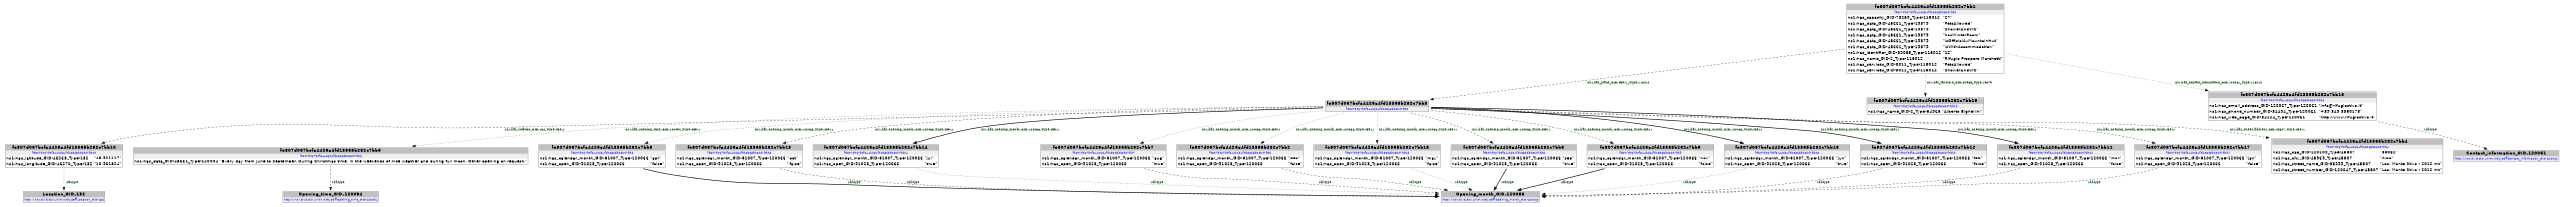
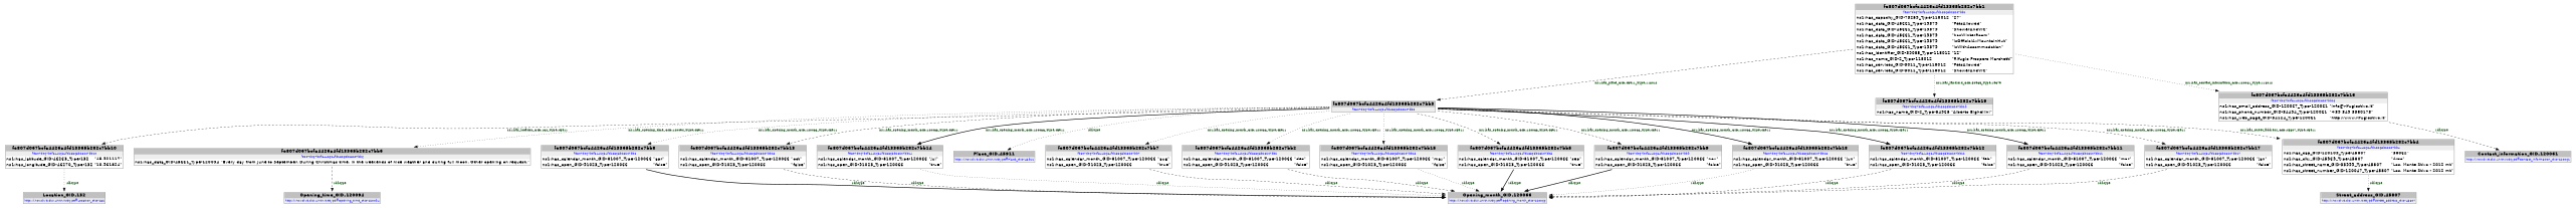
  digraph {
    node [color=black fontname="DejaVu Sans" shape=none]
    edge [color=BLACK style=dashed]
    n1 [label=< <table color='#666666' cellborder='0' cellspacing='0' border='1'><tr><td colspan='2' bgcolor='grey'><B>fe807d067bcfa4426a4fd13365b282c7bb3</B></td></tr><tr><td href='fe807d067bcfa4426a4fd13365b282c7bb3' bgcolor='#eeeeee' colspan='2'><font point-size='10' color='#6666ff'>fe807d067bcfa4426a4fd13365b282c7bb3</font></td></tr></table> >]
    n2 [label=< <table color='#666666' cellborder='0' cellspacing='0' border='1'><tr><td colspan='2' bgcolor='grey'><B>fe807d067bcfa4426a4fd13365b282c7bb12</B></td></tr><tr><td href='fe807d067bcfa4426a4fd13365b282c7bb12' bgcolor='#eeeeee' colspan='2'><font point-size='10' color='#6666ff'>fe807d067bcfa4426a4fd13365b282c7bb12</font></td></tr><tr><td align='left'>ns1:has_calendar_month_GID-81007_Type-120066</td><td align='left'>&quot;feb&quot;</td></tr><tr><td align='left'>ns1:has_open_GID-91023_Type-120066</td><td align='left'>&quot;false&quot;</td></tr></table> >]
    n3 [label=< <table color='#666666' cellborder='0' cellspacing='0' border='1'><tr><td colspan='2' bgcolor='grey'><B>fe807d067bcfa4426a4fd13365b282c7bb9</B></td></tr><tr><td href='fe807d067bcfa4426a4fd13365b282c7bb9' bgcolor='#eeeeee' colspan='2'><font point-size='10' color='#6666ff'>fe807d067bcfa4426a4fd13365b282c7bb9</font></td></tr><tr><td align='left'>ns1:has_calendar_month_GID-81007_Type-120066</td><td align='left'>&quot;nov&quot;</td></tr><tr><td align='left'>ns1:has_open_GID-91023_Type-120066</td><td align='left'>&quot;false&quot;</td></tr></table> >]
    n4 [label=< <table color='#666666' cellborder='0' cellspacing='0' border='1'><tr><td colspan='2' bgcolor='grey'><B>fe807d067bcfa4426a4fd13365b282c7bb11</B></td></tr><tr><td href='fe807d067bcfa4426a4fd13365b282c7bb11' bgcolor='#eeeeee' colspan='2'><font point-size='10' color='#6666ff'>fe807d067bcfa4426a4fd13365b282c7bb11</font></td></tr><tr><td align='left'>ns1:has_calendar_month_GID-81007_Type-120066</td><td align='left'>&quot;mar&quot;</td></tr><tr><td align='left'>ns1:has_open_GID-91023_Type-120066</td><td align='left'>&quot;false&quot;</td></tr></table> >]
    n5 [label=< <table color='#666666' cellborder='0' cellspacing='0' border='1'><tr><td colspan='2' bgcolor='grey'><B>fe807d067bcfa4426a4fd13365b282c7bb17</B></td></tr><tr><td href='fe807d067bcfa4426a4fd13365b282c7bb17' bgcolor='#eeeeee' colspan='2'><font point-size='10' color='#6666ff'>fe807d067bcfa4426a4fd13365b282c7bb17</font></td></tr><tr><td align='left'>ns1:has_calendar_month_GID-81007_Type-120066</td><td align='left'>&quot;jan&quot;</td></tr><tr><td align='left'>ns1:has_open_GID-91023_Type-120066</td><td align='left'>&quot;false&quot;</td></tr></table> >]
    n6 [label=< <table color='#666666' cellborder='0' cellspacing='0' border='1'><tr><td colspan='2' bgcolor='grey'><B>fe807d067bcfa4426a4fd13365b282c7bb10</B></td></tr><tr><td href='fe807d067bcfa4426a4fd13365b282c7bb10' bgcolor='#eeeeee' colspan='2'><font point-size='10' color='#6666ff'>fe807d067bcfa4426a4fd13365b282c7bb10</font></td></tr><tr><td align='left'>ns1:has_latitude_GID-46263_Type-132</td><td align='left'>&quot;45.921117&quot;</td></tr><tr><td align='left'>ns1:has_longitude_GID-46270_Type-132</td><td align='left'>&quot;10.961824&quot;</td></tr></table> >]
    n7 [label=< <table color='#666666' cellborder='0' cellspacing='0' border='1'><tr><td colspan='2' bgcolor='grey'><B>fe807d067bcfa4426a4fd13365b282c7bb6</B></td></tr><tr><td href='fe807d067bcfa4426a4fd13365b282c7bb6' bgcolor='#eeeeee' colspan='2'><font point-size='10' color='#6666ff'>fe807d067bcfa4426a4fd13365b282c7bb6</font></td></tr><tr><td align='left'>ns1:has_data_GID-45661_Type-120094</td><td align='left'>&quot;Every day from June to September. During Christmas time, in the weekends of nice weather and during full moon. Other opening on request.&quot;</td></tr></table> >]
+   n8 [label=< <table color='#666666' cellborder='0' cellspacing='0' border='1'><tr><td colspan='2' bgcolor='grey'><B>Place_GID-45911</B></td></tr><tr><td href='http://knowdive.disi.unitn.it/etype#Place_GID-45911' bgcolor='#eeeeee' colspan='2'><font point-size='10' color='#6666ff'>http://knowdive.disi.unitn.it/etype#Place_GID-45911</font></td></tr></table> >]
    n9 [label=< <table color='#666666' cellborder='0' cellspacing='0' border='1'><tr><td colspan='2' bgcolor='grey'><B>fe807d067bcfa4426a4fd13365b282c7bb8</B></td></tr><tr><td href='fe807d067bcfa4426a4fd13365b282c7bb8' bgcolor='#eeeeee' colspan='2'><font point-size='10' color='#6666ff'>fe807d067bcfa4426a4fd13365b282c7bb8</font></td></tr><tr><td align='left'>ns1:has_calendar_month_GID-81007_Type-120066</td><td align='left'>&quot;apr&quot;</td></tr><tr><td align='left'>ns1:has_open_GID-91023_Type-120066</td><td align='left'>&quot;false&quot;</td></tr></table> >]
    n10 [label=< <table color='#666666' cellborder='0' cellspacing='0' border='1'><tr><td colspan='2' bgcolor='grey'><B>fe807d067bcfa4426a4fd13365b282c7bb13</B></td></tr><tr><td href='fe807d067bcfa4426a4fd13365b282c7bb13' bgcolor='#eeeeee' colspan='2'><font point-size='10' color='#6666ff'>fe807d067bcfa4426a4fd13365b282c7bb13</font></td></tr><tr><td align='left'>ns1:has_calendar_month_GID-81007_Type-120066</td><td align='left'>&quot;oct&quot;</td></tr><tr><td align='left'>ns1:has_open_GID-91023_Type-120066</td><td align='left'>&quot;false&quot;</td></tr></table> >]
    n11 [label=< <table color='#666666' cellborder='0' cellspacing='0' border='1'><tr><td colspan='2' bgcolor='grey'><B>fe807d067bcfa4426a4fd13365b282c7bb14</B></td></tr><tr><td href='fe807d067bcfa4426a4fd13365b282c7bb14' bgcolor='#eeeeee' colspan='2'><font point-size='10' color='#6666ff'>fe807d067bcfa4426a4fd13365b282c7bb14</font></td></tr><tr><td align='left'>ns1:has_calendar_month_GID-81007_Type-120066</td><td align='left'>&quot;jul&quot;</td></tr><tr><td align='left'>ns1:has_open_GID-91023_Type-120066</td><td align='left'>&quot;true&quot;</td></tr></table> >]
    n12 [label=< <table color='#666666' cellborder='0' cellspacing='0' border='1'><tr><td colspan='2' bgcolor='grey'><B>fe807d067bcfa4426a4fd13365b282c7bb7</B></td></tr><tr><td href='fe807d067bcfa4426a4fd13365b282c7bb7' bgcolor='#eeeeee' colspan='2'><font point-size='10' color='#6666ff'>fe807d067bcfa4426a4fd13365b282c7bb7</font></td></tr><tr><td align='left'>ns1:has_calendar_month_GID-81007_Type-120066</td><td align='left'>&quot;aug&quot;</td></tr><tr><td align='left'>ns1:has_open_GID-91023_Type-120066</td><td align='left'>&quot;true&quot;</td></tr></table> >]
    n13 [label=< <table color='#666666' cellborder='0' cellspacing='0' border='1'><tr><td colspan='2' bgcolor='grey'><B>fe807d067bcfa4426a4fd13365b282c7bb2</B></td></tr><tr><td href='fe807d067bcfa4426a4fd13365b282c7bb2' bgcolor='#eeeeee' colspan='2'><font point-size='10' color='#6666ff'>fe807d067bcfa4426a4fd13365b282c7bb2</font></td></tr><tr><td align='left'>ns1:has_calendar_month_GID-81007_Type-120066</td><td align='left'>&quot;dec&quot;</td></tr><tr><td align='left'>ns1:has_open_GID-91023_Type-120066</td><td align='left'>&quot;false&quot;</td></tr></table> >]
    n14 [label=< <table color='#666666' cellborder='0' cellspacing='0' border='1'><tr><td colspan='2' bgcolor='grey'><B>fe807d067bcfa4426a4fd13365b282c7bb15</B></td></tr><tr><td href='fe807d067bcfa4426a4fd13365b282c7bb15' bgcolor='#eeeeee' colspan='2'><font point-size='10' color='#6666ff'>fe807d067bcfa4426a4fd13365b282c7bb15</font></td></tr><tr><td align='left'>ns1:has_calendar_month_GID-81007_Type-120066</td><td align='left'>&quot;may&quot;</td></tr><tr><td align='left'>ns1:has_open_GID-91023_Type-120066</td><td align='left'>&quot;false&quot;</td></tr></table> >]
    n15 [label=< <table color='#666666' cellborder='0' cellspacing='0' border='1'><tr><td colspan='2' bgcolor='grey'><B>fe807d067bcfa4426a4fd13365b282c7bb5</B></td></tr><tr><td href='fe807d067bcfa4426a4fd13365b282c7bb5' bgcolor='#eeeeee' colspan='2'><font point-size='10' color='#6666ff'>fe807d067bcfa4426a4fd13365b282c7bb5</font></td></tr><tr><td align='left'>ns1:has_calendar_month_GID-81007_Type-120066</td><td align='left'>&quot;sep&quot;</td></tr><tr><td align='left'>ns1:has_open_GID-91023_Type-120066</td><td align='left'>&quot;true&quot;</td></tr></table> >]
    n16 [label=< <table color='#666666' cellborder='0' cellspacing='0' border='1'><tr><td colspan='2' bgcolor='grey'><B>fe807d067bcfa4426a4fd13365b282c7bb4</B></td></tr><tr><td href='fe807d067bcfa4426a4fd13365b282c7bb4' bgcolor='#eeeeee' colspan='2'><font point-size='10' color='#6666ff'>fe807d067bcfa4426a4fd13365b282c7bb4</font></td></tr><tr><td align='left'>ns1:has_cap_GID-120109_Type-45807</td><td align='left'>&quot;38062&quot;</td></tr><tr><td align='left'>ns1:has_city_GID-45969_Type-45807</td><td align='left'>&quot;Arco&quot;</td></tr><tr><td align='left'>ns1:has_street_name_GID-33999_Type-45807</td><td align='left'>&quot;Loc. Monte Stivo - 2012 mt&quot;</td></tr><tr><td align='left'>ns1:has_street_number_GID-120047_Type-45807</td><td align='left'>&quot;Loc. Monte Stivo - 2012 mt&quot;</td></tr></table> >]
    n17 [label=< <table color='#666666' cellborder='0' cellspacing='0' border='1'><tr><td colspan='2' bgcolor='grey'><B>fe807d067bcfa4426a4fd13365b282c7bb18</B></td></tr><tr><td href='fe807d067bcfa4426a4fd13365b282c7bb18' bgcolor='#eeeeee' colspan='2'><font point-size='10' color='#6666ff'>fe807d067bcfa4426a4fd13365b282c7bb18</font></td></tr><tr><td align='left'>ns1:has_calendar_month_GID-81007_Type-120066</td><td align='left'>&quot;jun&quot;</td></tr><tr><td align='left'>ns1:has_open_GID-91023_Type-120066</td><td align='left'>&quot;true&quot;</td></tr></table> >]
    n18 [label=< <table color='#666666' cellborder='0' cellspacing='0' border='1'><tr><td colspan='2' bgcolor='grey'><B>Opening_month_GID-120066</B></td></tr><tr><td href='http://knowdive.disi.unitn.it/etype#Opening_month_GID-120066' bgcolor='#eeeeee' colspan='2'><font point-size='10' color='#6666ff'>http://knowdive.disi.unitn.it/etype#Opening_month_GID-120066</font></td></tr></table> >]
    n19 [label=< <table color='#666666' cellborder='0' cellspacing='0' border='1'><tr><td colspan='2' bgcolor='grey'><B>Location_GID-132</B></td></tr><tr><td href='http://knowdive.disi.unitn.it/etype#Location_GID-132' bgcolor='#eeeeee' colspan='2'><font point-size='10' color='#6666ff'>http://knowdive.disi.unitn.it/etype#Location_GID-132</font></td></tr></table> >]
    n20 [label=< <table color='#666666' cellborder='0' cellspacing='0' border='1'><tr><td colspan='2' bgcolor='grey'><B>Opening_time_GID-120094</B></td></tr><tr><td href='http://knowdive.disi.unitn.it/etype#Opening_time_GID-120094' bgcolor='#eeeeee' colspan='2'><font point-size='10' color='#6666ff'>http://knowdive.disi.unitn.it/etype#Opening_time_GID-120094</font></td></tr></table> >]
+   n21 [label=< <table color='#666666' cellborder='0' cellspacing='0' border='1'><tr><td colspan='2' bgcolor='grey'><B>Street_address_GID-45807</B></td></tr><tr><td href='http://knowdive.disi.unitn.it/etype#Street_address_GID-45807' bgcolor='#eeeeee' colspan='2'><font point-size='10' color='#6666ff'>http://knowdive.disi.unitn.it/etype#Street_address_GID-45807</font></td></tr></table> >]
    n22 [label=< <table color='#666666' cellborder='0' cellspacing='0' border='1'><tr><td colspan='2' bgcolor='grey'><B>fe807d067bcfa4426a4fd13365b282c7bb19</B></td></tr><tr><td href='fe807d067bcfa4426a4fd13365b282c7bb19' bgcolor='#eeeeee' colspan='2'><font point-size='10' color='#6666ff'>fe807d067bcfa4426a4fd13365b282c7bb19</font></td></tr><tr><td align='left'>ns1:has_name_GID-2_Type-54965</td><td align='left'>&quot;Alberto Bighellini&quot;</td></tr></table> >]
    n23 [label=< <table color='#666666' cellborder='0' cellspacing='0' border='1'><tr><td colspan='2' bgcolor='grey'><B>fe807d067bcfa4426a4fd13365b282c7bb1</B></td></tr><tr><td href='fe807d067bcfa4426a4fd13365b282c7bb1' bgcolor='#eeeeee' colspan='2'><font point-size='10' color='#6666ff'>fe807d067bcfa4426a4fd13365b282c7bb1</font></td></tr><tr><td align='left'>ns1:has_capacity_GID-73259_Type-118012</td><td align='left'>&quot;27&quot;</td></tr><tr><td align='left'>ns1:has_data_GID-45661_Type-19379</td><td align='left'>&quot;PetsAllowed&quot;</td></tr><tr><td align='left'>ns1:has_data_GID-45661_Type-19379</td><td align='left'>&quot;ShowerAndWC&quot;</td></tr><tr><td align='left'>ns1:has_data_GID-45661_Type-19379</td><td align='left'>&quot;hasWinterRoom&quot;</td></tr><tr><td align='left'>ns1:has_data_GID-45661_Type-19379</td><td align='left'>&quot;isOfficialAvMountainHut&quot;</td></tr><tr><td align='left'>ns1:has_data_GID-45661_Type-19379</td><td align='left'>&quot;isWithAccommodation&quot;</td></tr><tr><td align='left'>ns1:has_identifier_GID-39085_Type-118012</td><td align='left'>&quot;12&quot;</td></tr><tr><td align='left'>ns1:has_name_GID-2_Type-118012</td><td align='left'>&quot;Rifugio Prospero Marchetti&quot;</td></tr><tr><td align='left'>ns1:has_services_GID-3011_Type-118012</td><td align='left'>&quot;PetsAllowed&quot;</td></tr><tr><td align='left'>ns1:has_services_GID-3011_Type-118012</td><td align='left'>&quot;ShowerAndWC&quot;</td></tr></table> >]
    n24 [label=< <table color='#666666' cellborder='0' cellspacing='0' border='1'><tr><td colspan='2' bgcolor='grey'><B>fe807d067bcfa4426a4fd13365b282c7bb16</B></td></tr><tr><td href='fe807d067bcfa4426a4fd13365b282c7bb16' bgcolor='#eeeeee' colspan='2'><font point-size='10' color='#6666ff'>fe807d067bcfa4426a4fd13365b282c7bb16</font></td></tr><tr><td align='left'>ns1:has_email_address_GID-120067_Type-120061</td><td align='left'>&quot;info@rifugiostivo.it&quot;</td></tr><tr><td align='left'>ns1:has_phone_number_GID-34494_Type-120061</td><td align='left'>&quot;+39 349 3380173&quot;</td></tr><tr><td align='left'>ns1:has_web_page_GID-34124_Type-120061</td><td align='left'>&quot;http://www.rifugiostivo.it&quot;</td></tr></table> >]
    n25 [label=< <table color='#666666' cellborder='0' cellspacing='0' border='1'><tr><td colspan='2' bgcolor='grey'><B>Contact_information_GID-120061</B></td></tr><tr><td href='http://knowdive.disi.unitn.it/etype#Contact_information_GID-120061' bgcolor='#eeeeee' colspan='2'><font point-size='10' color='#6666ff'>http://knowdive.disi.unitn.it/etype#Contact_information_GID-120061</font></td></tr></table> >]
    n1 -> n2 [label=< <font point-size='10' color='#336633'>ns1:has_opening_month_GID-120066_Type-45911</font> > style=bold]
    n1 -> n3 [label=< <font point-size='10' color='#336633'>ns1:has_opening_month_GID-120066_Type-45911</font> >]
    n1 -> n4 [label=< <font point-size='10' color='#336633'>ns1:has_opening_month_GID-120066_Type-45911</font> > style=bold]
    n1 -> n5 [label=< <font point-size='10' color='#336633'>ns1:has_opening_month_GID-120066_Type-45911</font> >]
    n1 -> n6 [label=< <font point-size='10' color='#336633'>ns1:has_location_GID-132_Type-45911</font> >]
    n1 -> n7 [label=< <font point-size='10' color='#336633'>ns1:has_opening_time_GID-120094_Type-45911</font> > style=dotted]
+   n1 -> n8 [label=< <font point-size='10' color='#336633'>rdf:type</font> > style=dotted]
    n1 -> n9 [label=< <font point-size='10' color='#336633'>ns1:has_opening_month_GID-120066_Type-45911</font> > style=dotted]
    n1 -> n10 [label=< <font point-size='10' color='#336633'>ns1:has_opening_month_GID-120066_Type-45911</font> >]
    n1 -> n11 [label=< <font point-size='10' color='#336633'>ns1:has_opening_month_GID-120066_Type-45911</font> > style=bold]
    n1 -> n12 [label=< <font point-size='10' color='#336633'>ns1:has_opening_month_GID-120066_Type-45911</font> > style=dotted]
    n1 -> n13 [label=< <font point-size='10' color='#336633'>ns1:has_opening_month_GID-120066_Type-45911</font> > style=dotted]
    n1 -> n14 [label=< <font point-size='10' color='#336633'>ns1:has_opening_month_GID-120066_Type-45911</font> > style=dotted]
    n1 -> n15 [label=< <font point-size='10' color='#336633'>ns1:has_opening_month_GID-120066_Type-45911</font> >]
    n1 -> n16 [label=< <font point-size='10' color='#336633'>ns1:has_street_address_GID-45807_Type-45911</font> >]
    n1 -> n17 [label=< <font point-size='10' color='#336633'>ns1:has_opening_month_GID-120066_Type-45911</font> > style=bold]
    n2 -> n18 [label=< <font point-size='10' color='#336633'>rdf:type</font> >]
    n3 -> n18 [label=< <font point-size='10' color='#336633'>rdf:type</font> > style=bold]
    n4 -> n18 [label=< <font point-size='10' color='#336633'>rdf:type</font> >]
    n5 -> n18 [label=< <font point-size='10' color='#336633'>rdf:type</font> >]
    n6 -> n19 [label=< <font point-size='10' color='#336633'>rdf:type</font> > style=dotted]
    n7 -> n20 [label=< <font point-size='10' color='#336633'>rdf:type</font> >]
    n9 -> n18 [label=< <font point-size='10' color='#336633'>rdf:type</font> > style=bold]
    n10 -> n18 [label=< <font point-size='10' color='#336633'>rdf:type</font> >]
    n11 -> n18 [label=< <font point-size='10' color='#336633'>rdf:type</font> > style=dotted]
    n12 -> n18 [label=< <font point-size='10' color='#336633'>rdf:type</font> >]
    n13 -> n18 [label=< <font point-size='10' color='#336633'>rdf:type</font> >]
    n14 -> n18 [label=< <font point-size='10' color='#336633'>rdf:type</font> > style=dotted]
    n15 -> n18 [label=< <font point-size='10' color='#336633'>rdf:type</font> > style=bold]
+   n16 -> n21 [label=< <font point-size='10' color='#336633'>rdf:type</font> > style=dotted]
    n17 -> n18 [label=< <font point-size='10' color='#336633'>rdf:type</font> > style=dotted]
    n23 -> n1 [label=< <font point-size='10' color='#336633'>ns1:has_place_GID-45911_Type-118012</font> >]
    n23 -> n22 [label=< <font point-size='10' color='#336633'>ns1:has_landlord_GID-54965_Type-19379</font> > style=dotted]
    n23 -> n24 [label=< <font point-size='10' color='#336633'>ns1:has_contact_information_GID-120061_Type-118012</font> > style=dotted]
    n24 -> n25 [label=< <font point-size='10' color='#336633'>rdf:type</font> >]
  }
